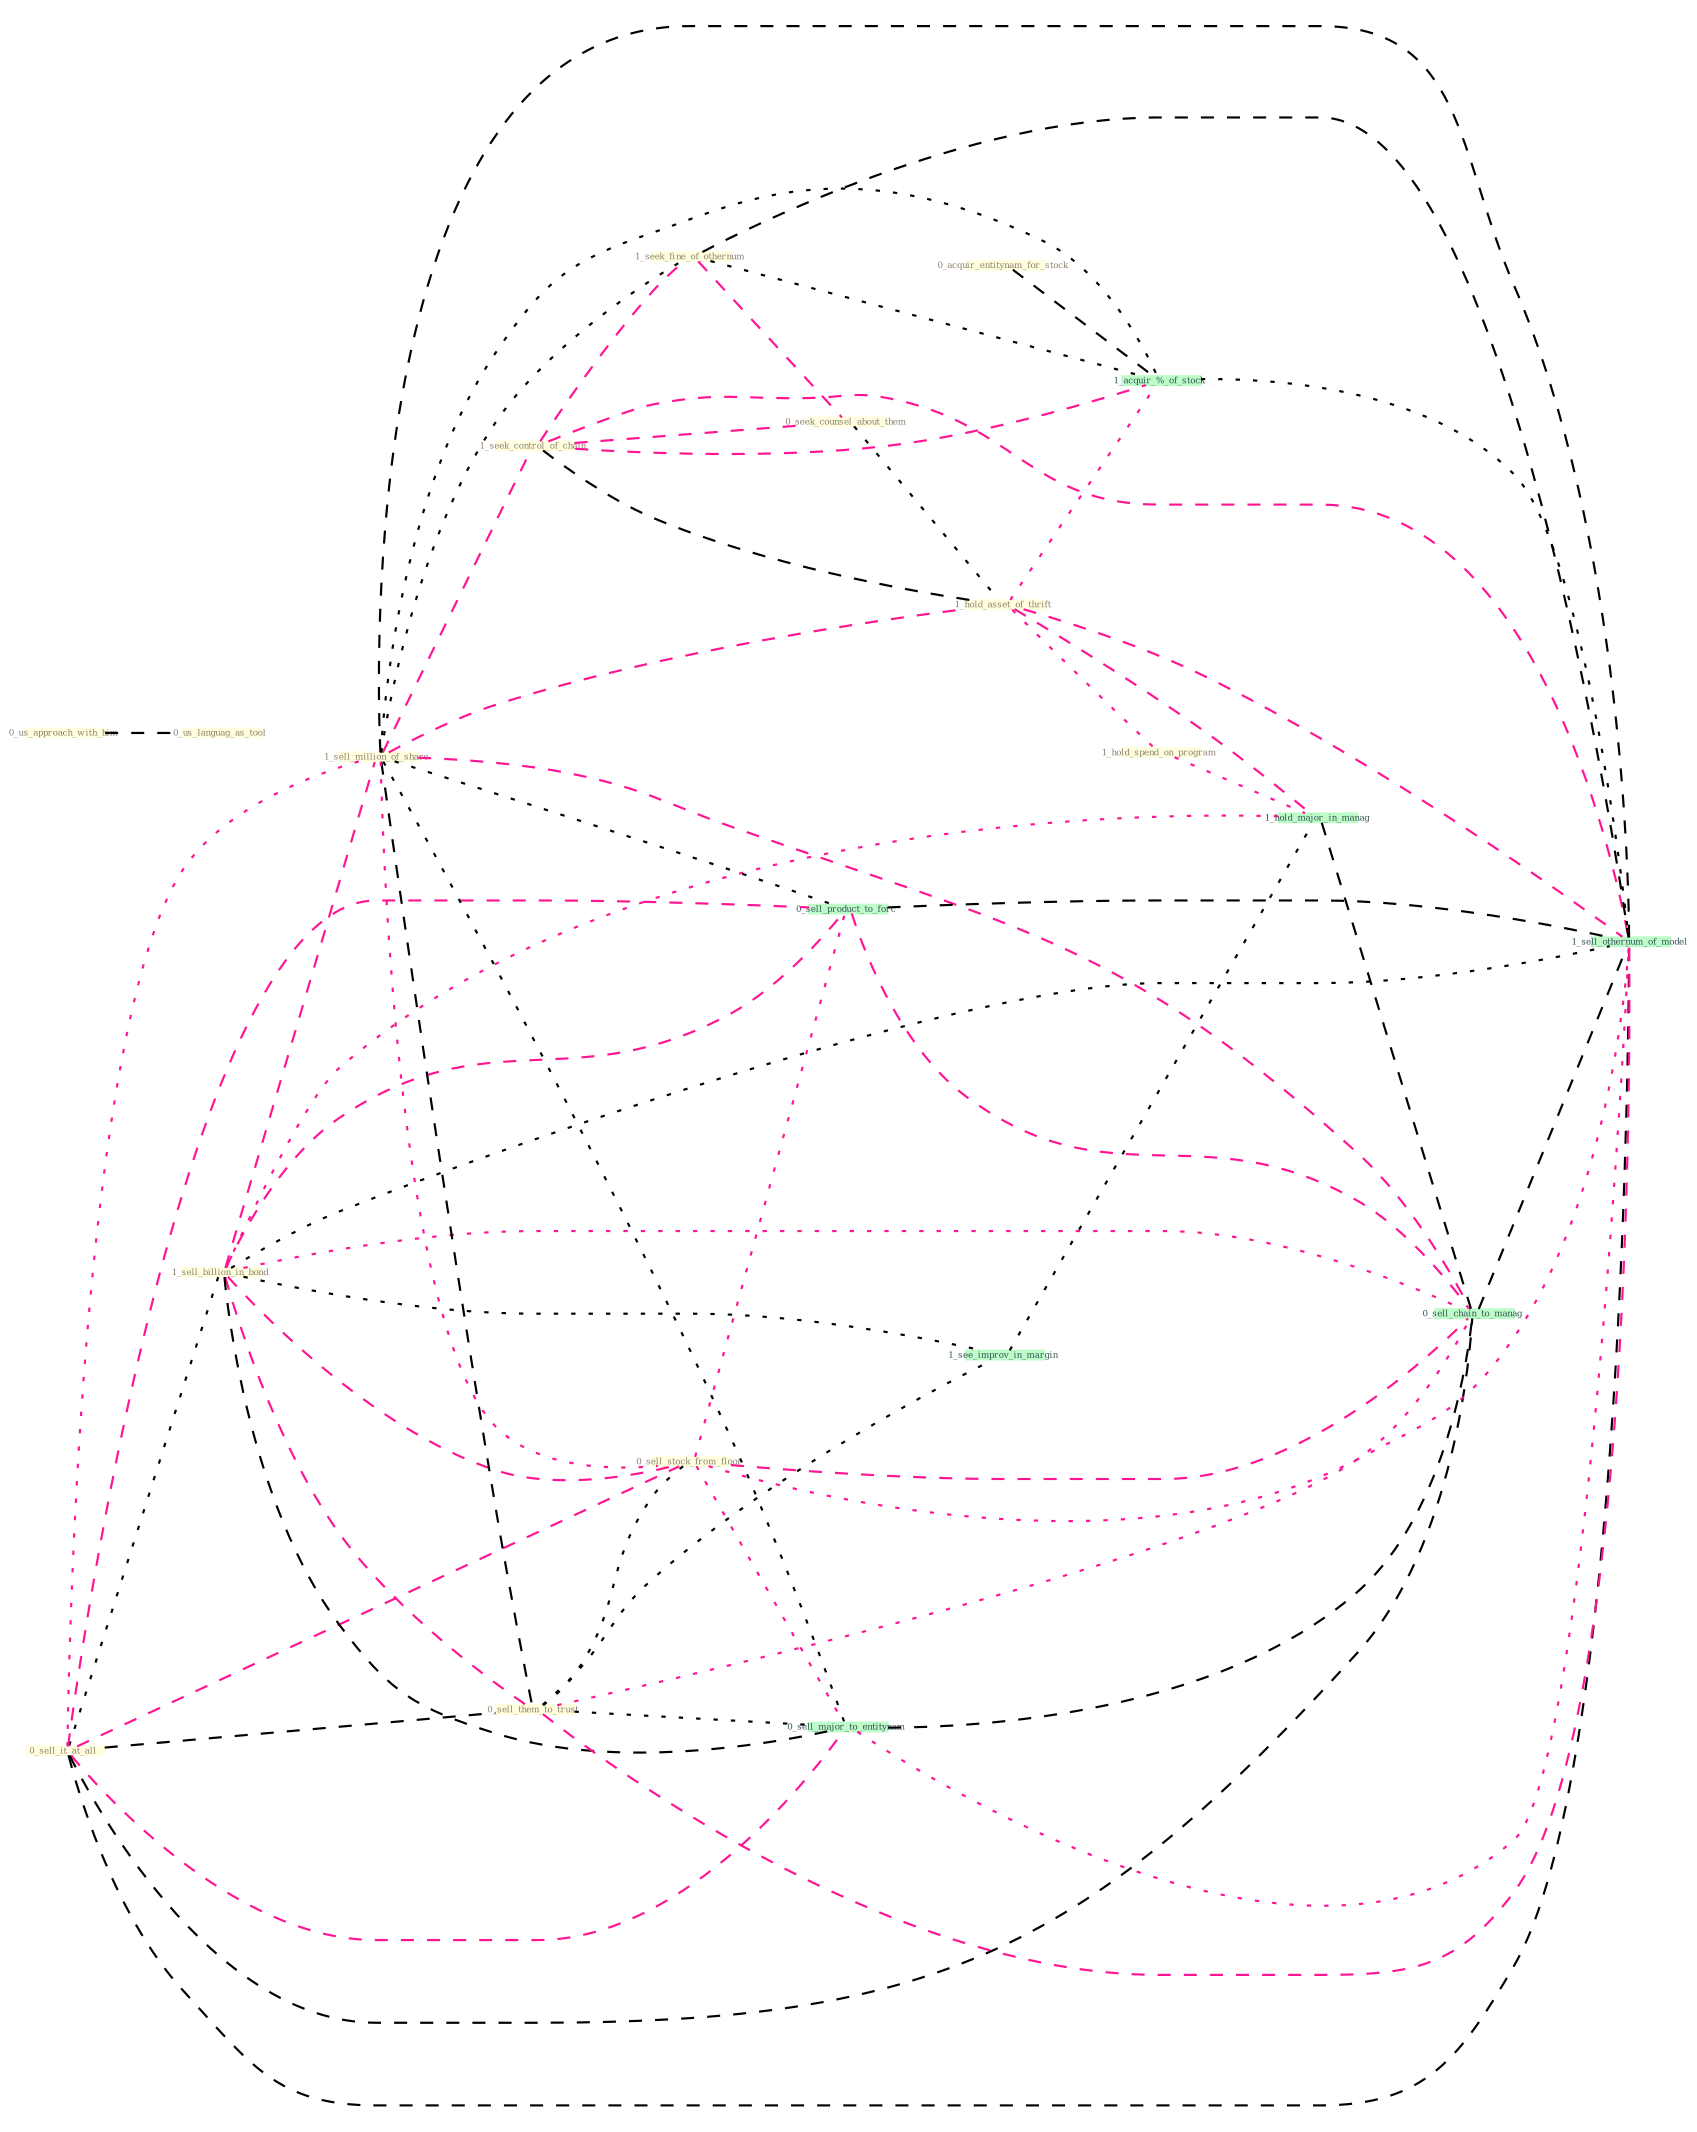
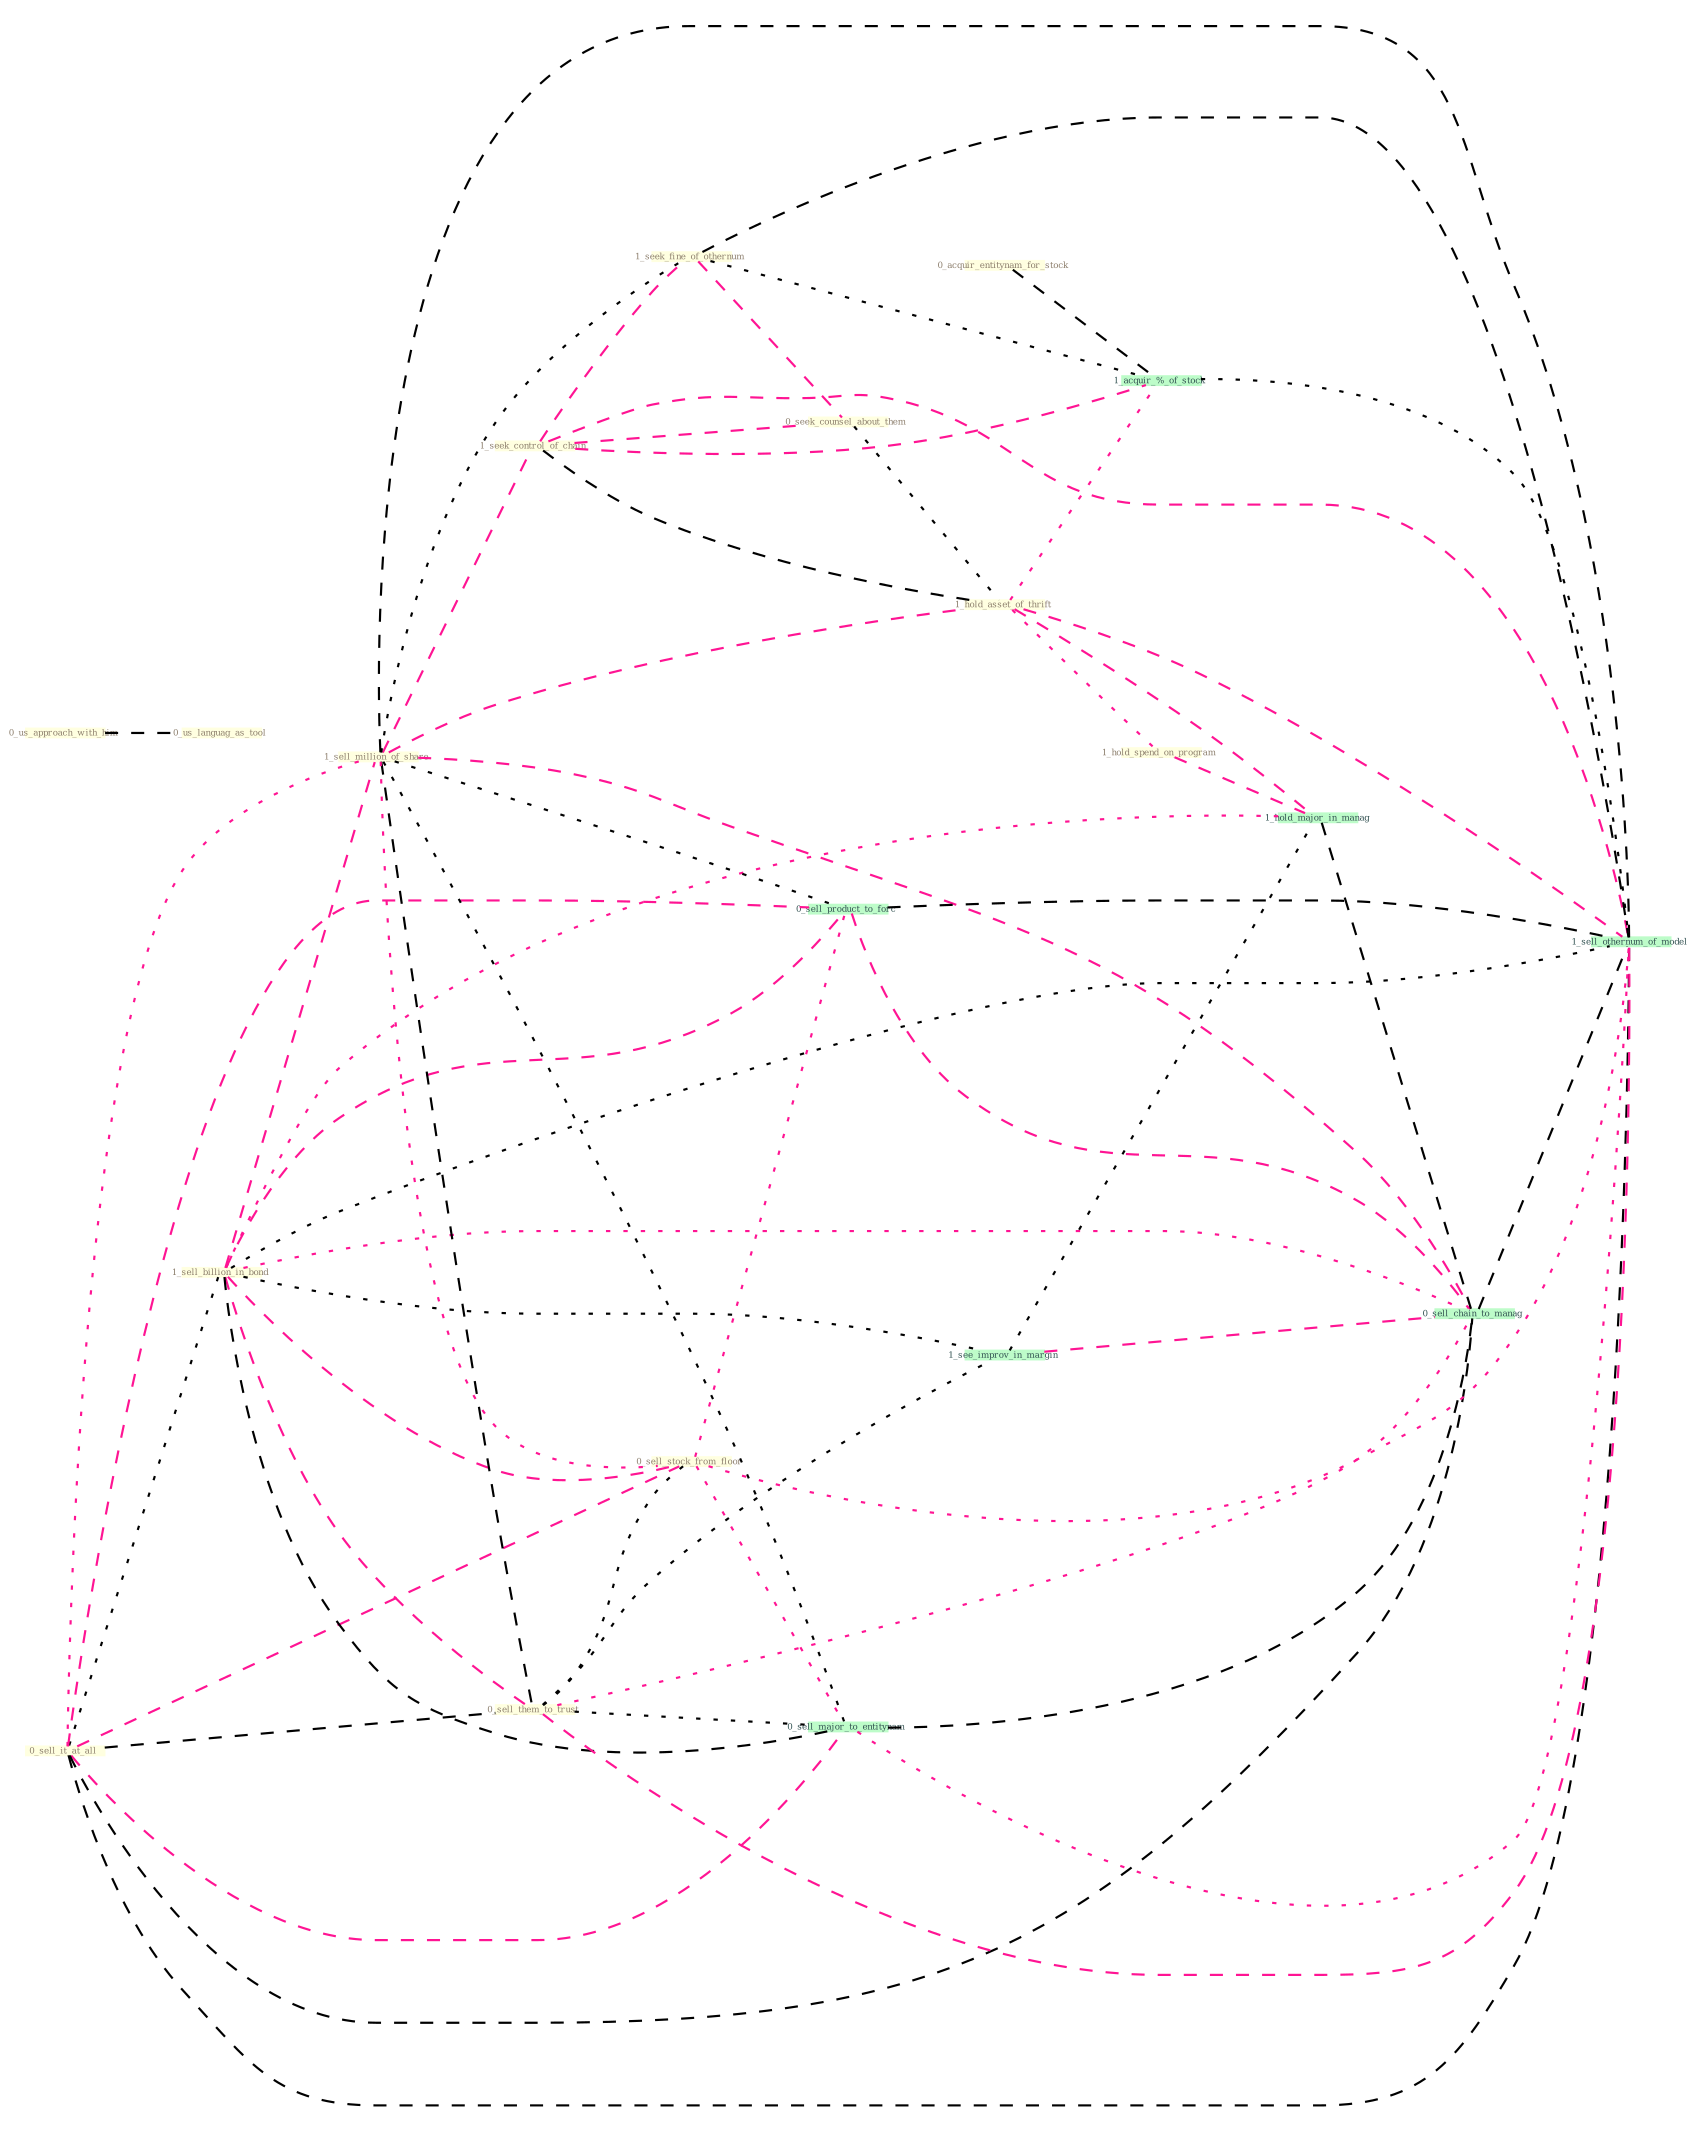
  graph {
    rankdir=LR
    node [color="#ffffe0" fixedsize=true fontcolor="#8b7d6b" fontsize=4 shape=polygon style=filled]
    edge [color=deeppink style=dashed w=1]
    "0_sell_it_at_all " [height=.06 width=.5]
    "0_us_approach_with_him " [height=.06 width=.5]
    "1_sell_billion_in_bond " [height=.06 width=.5]
    "0_acquir_entitynam_for_stock " [height=.06 width=.5]
    "1_sell_million_of_share " [height=.06 width=.5]
    "0_sell_them_to_trust " [height=.06 width=.5]
    "1_seek_control_of_chain " [height=.06 width=.5]
    "1_seek_fine_of_othernum " [height=.06 width=.5]
    "0_seek_counsel_about_them " [height=.06 width=.5]
    "0_us_languag_as_tool " [height=.06 width=.5]
    "1_hold_asset_of_thrift " [height=.06 width=.5]
    "0_sell_stock_from_floor " [height=.06 width=.5]
    "1_hold_spend_on_program " [height=.06 width=.5]
    "0_sell_product_to_forc " [color="#BDFCC9" fontcolor="#2f4f4f" height=.06 width=.5]
    "0_sell_major_to_entitynam " [color="#BDFCC9" fontcolor="#2f4f4f" height=.06 width=.5]
    "0_sell_chain_to_manag " [color="#BDFCC9" fontcolor="#2f4f4f" height=.06 width=.5]
    "1_sell_othernum_of_model " [color="#BDFCC9" fontcolor="#2f4f4f" height=.06 width=.5]
    "1_see_improv_in_margin " [color="#BDFCC9" fontcolor="#2f4f4f" height=.06 width=.5]
    n19 [color="#BDFCC9" fontcolor="#2f4f4f" height=.06 label="1_hold_major_in_manag" width=.5]
    "1_acquir_%_of_stock " [color="#BDFCC9" fontcolor="#2f4f4f" height=.06 width=.5]
    subgraph sub_1 {
      "0_sell_it_at_all "
      "0_us_approach_with_him "
      "1_sell_billion_in_bond "
      "0_acquir_entitynam_for_stock "
      "1_sell_million_of_share "
      "0_sell_them_to_trust "
      "1_seek_control_of_chain "
      "1_seek_fine_of_othernum "
      "0_seek_counsel_about_them "
      "0_us_languag_as_tool "
      "1_hold_asset_of_thrift "
      "0_sell_stock_from_floor "
      "1_hold_spend_on_program "
    }
    subgraph sub_2 {
    }
    "0_sell_it_at_all " -- "1_sell_billion_in_bond " [color=black style=dotted]
    "0_sell_it_at_all " -- "1_sell_million_of_share " [style=dotted]
    "0_sell_it_at_all " -- "0_sell_them_to_trust " [color=black]
    "0_sell_it_at_all " -- "0_sell_stock_from_floor "
    "0_sell_it_at_all " -- "0_sell_product_to_forc "
    "0_sell_it_at_all " -- "0_sell_major_to_entitynam "
    "0_sell_it_at_all " -- "0_sell_chain_to_manag " [color=black]
    "0_sell_it_at_all " -- "1_sell_othernum_of_model " [color=black]
    "0_us_approach_with_him " -- "0_us_languag_as_tool " [color=black]
    "1_sell_billion_in_bond " -- "1_sell_million_of_share "
    "1_sell_billion_in_bond " -- "0_sell_them_to_trust "
    "1_sell_billion_in_bond " -- "0_sell_stock_from_floor "
    "1_sell_billion_in_bond " -- "0_sell_product_to_forc "
    "1_sell_billion_in_bond " -- "0_sell_major_to_entitynam " [color=black]
    "1_sell_billion_in_bond " -- "0_sell_chain_to_manag " [style=dotted]
    "1_sell_billion_in_bond " -- "1_sell_othernum_of_model " [color=black style=dotted]
    "1_sell_billion_in_bond " -- "1_see_improv_in_margin " [color=black style=dotted]
    "1_sell_billion_in_bond " -- n19 [style=dotted]
    "0_acquir_entitynam_for_stock " -- "1_acquir_%_of_stock " [color=black w=2]
    "1_sell_million_of_share " -- "0_sell_them_to_trust " [color=black]
    "1_sell_million_of_share " -- "1_seek_control_of_chain "
    "1_sell_million_of_share " -- "1_seek_fine_of_othernum " [color=black style=dotted]
    "1_sell_million_of_share " -- "1_hold_asset_of_thrift "
    "1_sell_million_of_share " -- "0_sell_stock_from_floor " [style=dotted]
    "1_sell_million_of_share " -- "0_sell_product_to_forc " [color=black style=dotted]
    "1_sell_million_of_share " -- "0_sell_major_to_entitynam " [color=black style=dotted]
    "1_sell_million_of_share " -- "0_sell_chain_to_manag "
    "1_sell_million_of_share " -- "1_sell_othernum_of_model " [color=black w=2]
-   "1_sell_million_of_share " -- "1_acquir_%_of_stock " [color=black style=dotted]
    "0_sell_them_to_trust " -- "0_sell_stock_from_floor " [color=black style=dotted]
    "0_sell_them_to_trust " -- "0_sell_major_to_entitynam " [color=black style=dotted w=2]
    "0_sell_them_to_trust " -- "0_sell_chain_to_manag " [style=dotted w=2]
    "0_sell_them_to_trust " -- "1_sell_othernum_of_model "
    "0_sell_them_to_trust " -- "1_see_improv_in_margin " [color=black style=dotted w=2]
    "1_seek_control_of_chain " -- "1_seek_fine_of_othernum " [w=2]
    "1_seek_control_of_chain " -- "0_seek_counsel_about_them "
    "1_seek_control_of_chain " -- "1_hold_asset_of_thrift " [color=black]
    "1_seek_control_of_chain " -- "1_sell_othernum_of_model "
    "1_seek_control_of_chain " -- "1_acquir_%_of_stock "
    "1_seek_fine_of_othernum " -- "0_seek_counsel_about_them "
    "1_seek_fine_of_othernum " -- "1_sell_othernum_of_model " [color=black]
    "1_seek_fine_of_othernum " -- "1_acquir_%_of_stock " [color=black style=dotted]
    "0_seek_counsel_about_them " -- "1_hold_asset_of_thrift " [color=black style=dotted]
    "1_hold_asset_of_thrift " -- "1_hold_spend_on_program " [style=dotted]
    "1_hold_asset_of_thrift " -- "1_sell_othernum_of_model "
    "1_hold_asset_of_thrift " -- n19
    "1_hold_asset_of_thrift " -- "1_acquir_%_of_stock " [style=dotted]
    "0_sell_stock_from_floor " -- "0_sell_product_to_forc " [style=dotted]
    "0_sell_stock_from_floor " -- "0_sell_major_to_entitynam " [style=dotted]
-   "0_sell_stock_from_floor " -- "0_sell_chain_to_manag "
+   "1_see_improv_in_margin " -- "0_sell_chain_to_manag "
    "0_sell_stock_from_floor " -- "1_sell_othernum_of_model " [style=dotted]
-   "1_hold_spend_on_program " -- n19 [style=dotted]
+   "1_hold_spend_on_program " -- n19
    "0_sell_product_to_forc " -- "0_sell_chain_to_manag " [w=2]
    "0_sell_product_to_forc " -- "1_sell_othernum_of_model " [color=black]
    "0_sell_major_to_entitynam " -- "0_sell_chain_to_manag " [color=black w=2]
    "0_sell_major_to_entitynam " -- "1_sell_othernum_of_model " [style=dotted]
    "0_sell_chain_to_manag " -- "1_sell_othernum_of_model " [color=black]
    "1_see_improv_in_margin " -- n19 [color=black style=dotted]
    n19 -- "0_sell_chain_to_manag " [color=black]
    "1_acquir_%_of_stock " -- "1_sell_othernum_of_model " [color=black style=dotted]
  }
